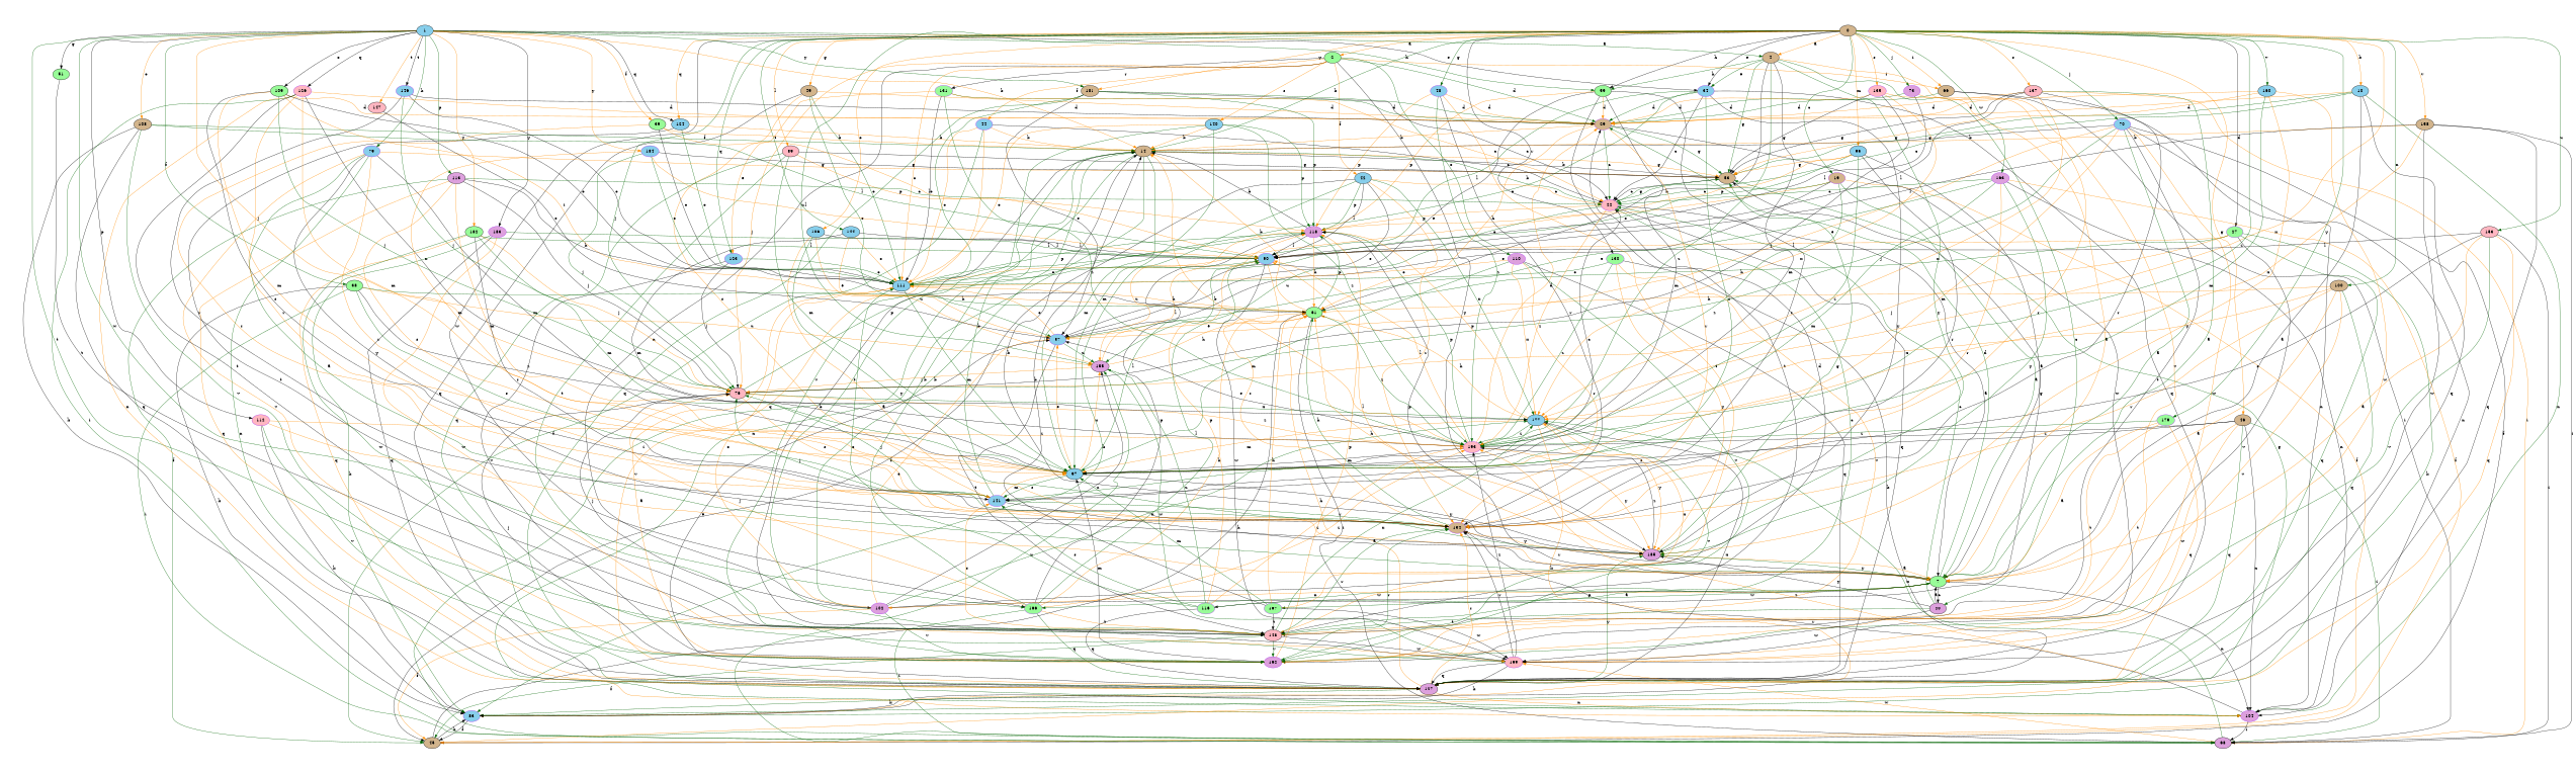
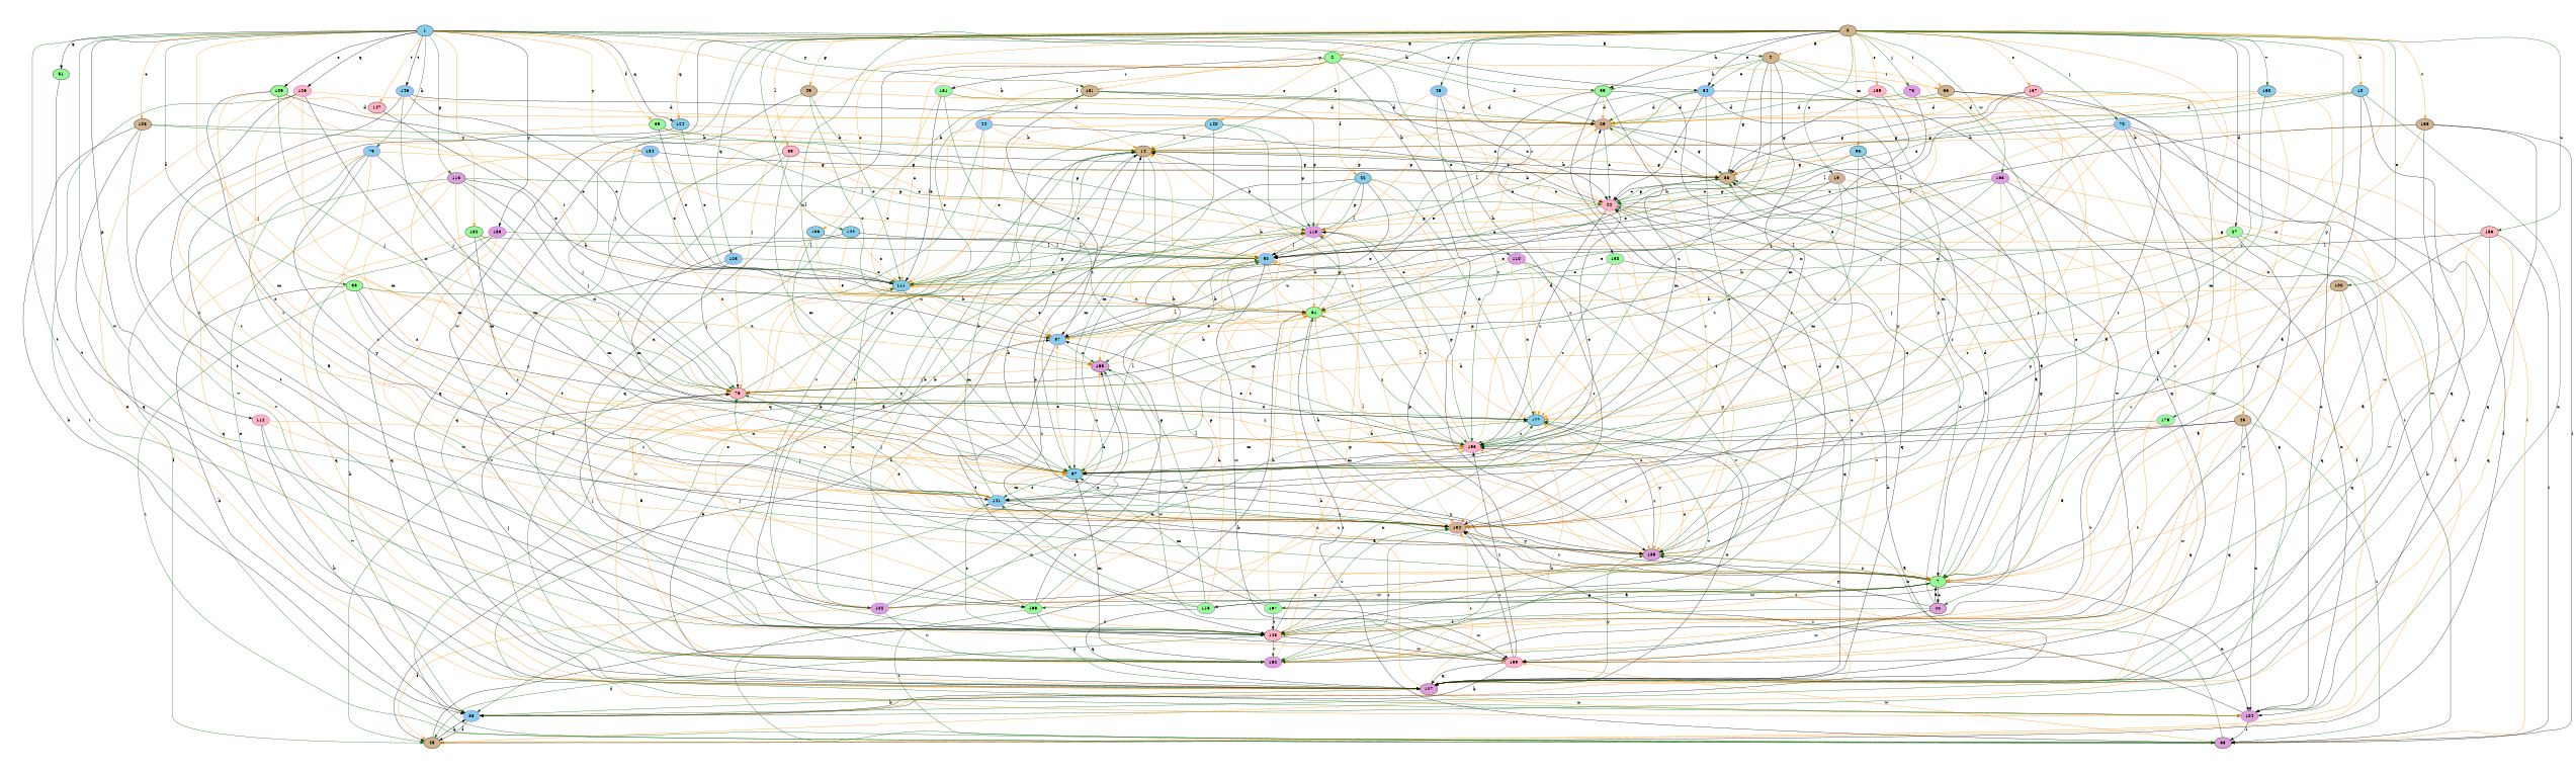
  strict digraph {
    node [color=black fillcolor=skyblue style=filled]
    edge [color=darkorange]
    0 [fillcolor=tan]
    2 [fillcolor=palegreen]
    4 [fillcolor=tan]
    10
    14 [fillcolor=tan]
    19 [color=purple fillcolor=tan]
    27 [color=purple fillcolor=palegreen]
    34 [color=purple]
    46 [fillcolor=tan]
    48 [color=purple]
    49 [fillcolor=tan]
    59 [fillcolor=palegreen]
    66 [fillcolor=tan]
    70 [color=purple]
    73 [color=purple fillcolor=plum]
    76 [fillcolor=lightpink]
    89 [fillcolor=lightpink]
    95
    100 [fillcolor=tan]
    106
    123 [color=purple]
    124
    130 [color=purple fillcolor=palegreen]
    135 [color=purple fillcolor=lightpink]
    137 [fillcolor=lightpink]
    144
    153 [fillcolor=lightpink]
    155 [fillcolor=plum]
    158 [fillcolor=tan]
    160
    163 [color=purple fillcolor=plum]
    166 [color=purple fillcolor=palegreen]
    177
    179 [color=purple fillcolor=palegreen]
    181 [fillcolor=tan]
    193 [color=purple fillcolor=lightpink]
    29 [color=purple fillcolor=tan]
    42
    44 [color=purple]
    102 [color=purple fillcolor=plum]
    110 [color=purple fillcolor=plum]
    111
    131 [color=purple fillcolor=palegreen]
    140
    185 [fillcolor=plum]
    20 [fillcolor=plum]
    53 [fillcolor=tan]
    61 [fillcolor=palegreen]
    97
    162 [color=purple fillcolor=plum]
    7 [fillcolor=palegreen]
    104 [color=purple fillcolor=plum]
    22 [color=purple fillcolor=lightpink]
    127 [fillcolor=plum]
    68 [fillcolor=plum]
    37 [color=purple]
    45 [fillcolor=tan]
    83 [color=purple]
    90 [color=purple]
    141 [color=purple]
    148 [fillcolor=lightpink]
    169 [color=purple fillcolor=lightpink]
    118 [color=purple fillcolor=plum]
    134 [color=purple fillcolor=tan]
    1
    38 [fillcolor=palegreen]
    39 [fillcolor=palegreen]
    51 [fillcolor=palegreen]
    79 [color=purple]
    108 [fillcolor=tan]
    109 [fillcolor=palegreen]
    112 [color=purple fillcolor=lightpink]
    113 [fillcolor=plum]
    126 [color=purple fillcolor=lightpink]
    146 [color=purple]
    147 [fillcolor=lightpink]
    182 [fillcolor=palegreen]
    183 [color=purple fillcolor=plum]
    184 [color=purple]
    116 [color=purple fillcolor=palegreen]
    167 [color=purple fillcolor=palegreen]
    0 -> 2 [label=a]
    0 -> 4 [label=a]
    0 -> 10 [label=b]
    0 -> 14 [color=darkgreen label=b]
    0 -> 19 [color=darkgreen label=c]
    0 -> 27 [color=black label=d]
    0 -> 34 [color=black label=e]
    0 -> 46 [label=g]
    0 -> 48 [color=darkgreen label=g]
    0 -> 49 [label=g]
    0 -> 59 [color=black label=h]
    0 -> 66 [label=i]
    0 -> 70 [color=darkgreen label=j]
    0 -> 73 [color=darkgreen label=j]
    0 -> 76 [color=darkgreen label=j]
    0 -> 89 [label=l]
    0 -> 95 [label=m]
    0 -> 100 [color=darkgreen label=n]
    0 -> 106 [label=o]
    0 -> 123 [color=darkgreen label=q]
    0 -> 124 [label=q]
    0 -> 130 [color=black label=r]
    0 -> 135 [label=s]
    0 -> 137 [label=s]
    0 -> 144 [color=darkgreen label=t]
    0 -> 153 [color=darkgreen label=u]
    0 -> 155 [color=darkgreen label=u]
    0 -> 158 [label=v]
    0 -> 160 [color=darkgreen label=v]
    0 -> 163 [color=darkgreen label=w]
    0 -> 166 [color=black label=w]
    0 -> 177 [label=x]
    0 -> 179 [color=darkgreen label=y]
    0 -> 181 [label=y]
    0 -> 193 [color=darkgreen label=z]
    2 -> 66 [label=i]
    2 -> 76 [label=j]
    2 -> 29 [color=darkgreen label=d]
    2 -> 42 [label=f]
    2 -> 44 [label=f]
    2 -> 102 [color=black label=n]
    2 -> 110 [color=darkgreen label=o]
    2 -> 111 [label=o]
    2 -> 131 [color=black label=r]
    2 -> 140 [label=s]
    2 -> 185 [color=black label=y]
    4 -> 34 [color=darkgreen label=e]
    4 -> 59 [color=darkgreen label=h]
    4 -> 193 [color=darkgreen label=z]
    4 -> 185 [color=darkgreen label=y]
    4 -> 20 [color=darkgreen label=c]
    4 -> 53 [color=darkgreen label=g]
    4 -> 61 [color=black label=h]
    4 -> 97 [color=black label=m]
    4 -> 162 [label=v]
    10 -> 29 [label=d]
    10 -> 53 [color=darkgreen label=g]
    10 -> 7 [color=black label=a]
    10 -> 104 [color=darkgreen label=n]
    10 -> 22 [color=darkgreen label=c]
    10 -> 127 [color=black label=q]
    14 -> 53 [label=g]
    14 -> 97 [color=darkgreen label=m]
    14 -> 104 [color=darkgreen label=n]
    14 -> 68 [color=darkgreen label=i]
    19 -> 193 [color=darkgreen label=z]
    19 -> 111 [label=o]
    19 -> 7 [color=darkgreen label=a]
    19 -> 22 [color=darkgreen label=c]
    19 -> 37 [color=black label=e]
    19 -> 45 [label=f]
    27 -> 76 [label=j]
    27 -> 61 [color=darkgreen label=h]
    27 -> 162 [color=black label=v]
    27 -> 127 [color=darkgreen label=q]
    27 -> 83 [color=darkgreen label=k]
    27 -> 90 [label=l]
    34 -> 29 [color=darkgreen label=d]
    34 -> 111 [color=darkgreen label=o]
    34 -> 185 [color=black label=y]
    34 -> 22 [color=black label=c]
    34 -> 127 [color=black label=q]
    34 -> 90 [color=darkgreen label=l]
    34 -> 141 [color=darkgreen label=s]
    46 -> 193 [color=black label=z]
    46 -> 104 [color=black label=n]
    46 -> 127 [color=darkgreen label=q]
    46 -> 68 [color=darkgreen label=i]
    46 -> 141 [color=black label=s]
    46 -> 148 [label=t]
    46 -> 169 [label=w]
    48 -> 193 [color=darkgreen label=z]
    48 -> 29 [label=d]
    48 -> 148 [label=t]
    48 -> 118 [label=p]
    48 -> 134 [color=black label=r]
    49 -> 29 [label=d]
    49 -> 111 [color=darkgreen label=o]
    49 -> 127 [color=black label=q]
    49 -> 37 [color=darkgreen label=e]
    49 -> 141 [label=s]
    59 -> 29 [label=d]
    59 -> 97 [color=black label=m]
    59 -> 37 [color=black label=e]
-   59 -> 148 [color=black label=t]
+   59 -> 148 [color=black label=q]
    59 -> 118 [label=p]
    59 -> 134 [color=black label=r]
    66 -> 29 [color=darkgreen label=d]
    66 -> 104 [color=black label=n]
    66 -> 68 [color=black label=i]
    70 -> 14 [color=black label=b]
    70 -> 76 [color=darkgreen label=j]
    70 -> 97 [label=m]
    70 -> 7 [color=darkgreen label=a]
    70 -> 104 [color=black label=n]
    70 -> 37 [label=e]
    70 -> 45 [color=black label=f]
    70 -> 148 [color=black label=t]
    70 -> 169 [label=w]
    73 -> 29 [color=darkgreen label=d]
    73 -> 90 [color=black label=l]
    73 -> 134 [label=r]
    76 -> 177 [color=darkgreen label=x]
    76 -> 193 [label=z]
    76 -> 141 [label=s]
    76 -> 118 [color=darkgreen label=p]
    89 -> 53 [color=black label=g]
    89 -> 97 [color=darkgreen label=m]
    89 -> 127 [color=darkgreen label=q]
    89 -> 148 [color=darkgreen label=t]
    89 -> 118 [label=p]
    95 -> 193 [color=darkgreen label=z]
    95 -> 111 [color=darkgreen label=o]
    95 -> 53 [label=g]
    95 -> 7 [color=black label=a]
    95 -> 118 [label=p]
    95 -> 134 [color=black label=r]
    100 -> 177 [label=x]
    100 -> 61 [label=h]
    100 -> 162 [label=v]
    100 -> 7 [label=a]
    100 -> 127 [color=darkgreen label=q]
    100 -> 134 [label=r]
    106 -> 155 [label=u]
    106 -> 185 [color=darkgreen label=y]
    106 -> 7 [label=a]
    106 -> 90 [color=black label=l]
    123 -> 76 [color=black label=j]
    123 -> 111 [color=darkgreen label=o]
    123 -> 162 [color=black label=v]
    124 -> 14 [label=b]
    124 -> 111 [color=darkgreen label=o]
    124 -> 148 [color=black label=t]
    130 -> 193 [color=darkgreen label=z]
    130 -> 111 [color=darkgreen label=o]
    130 -> 185 [label=y]
    130 -> 162 [label=v]
    130 -> 83 [color=black label=k]
    135 -> 76 [color=black label=j]
    135 -> 177 [label=x]
    135 -> 29 [label=d]
    135 -> 53 [color=black label=g]
    135 -> 7 [label=a]
    137 -> 177 [label=x]
    137 -> 29 [label=d]
    137 -> 53 [color=black label=g]
    137 -> 7 [color=darkgreen label=a]
    137 -> 68 [label=i]
    137 -> 90 [color=black label=l]
    137 -> 134 [color=black label=r]
    144 -> 111 [label=o]
    144 -> 97 [color=black label=m]
    144 -> 37 [label=e]
    144 -> 90 [color=black label=l]
    153 -> 162 [color=darkgreen label=v]
    153 -> 7 [label=a]
    153 -> 127 [label=q]
    153 -> 68 [color=black label=i]
    153 -> 90 [color=black label=l]
    153 -> 141 [color=black label=s]
    155 -> 76 [label=j]
    155 -> 61 [label=h]
    155 -> 90 [label=l]
    155 -> 169 [color=darkgreen label=w]
    158 -> 14 [label=b]
    158 -> 177 [label=x]
    158 -> 127 [color=black label=q]
    158 -> 68 [color=black label=i]
    158 -> 90 [color=black label=l]
    158 -> 169 [color=black label=w]
    160 -> 29 [label=d]
    160 -> 185 [label=y]
    160 -> 53 [label=g]
    160 -> 97 [color=darkgreen label=m]
    160 -> 169 [label=w]
    163 -> 185 [color=darkgreen label=y]
    163 -> 97 [color=darkgreen label=m]
    163 -> 104 [color=black label=n]
    163 -> 22 [color=darkgreen label=c]
    163 -> 37 [color=darkgreen label=e]
    163 -> 45 [label=f]
    163 -> 134 [label=r]
    166 -> 14 [color=darkgreen label=b]
    166 -> 76 [label=j]
    166 -> 193 [label=z]
    166 -> 61 [label=h]
    166 -> 127 [color=darkgreen label=q]
    166 -> 68 [color=darkgreen label=i]
    166 -> 90 [color=darkgreen label=l]
    166 -> 148 [label=t]
    166 -> 118 [color=black label=p]
    177 -> 193 [color=darkgreen label=z]
    177 -> 185 [label=y]
    177 -> 61 [label=h]
    177 -> 97 [label=m]
    177 -> 162 [color=darkgreen label=v]
    177 -> 83 [label=k]
    177 -> 118 [label=p]
    179 -> 193 [color=darkgreen label=z]
    179 -> 7 [label=a]
    179 -> 127 [label=q]
    179 -> 148 [label=t]
    181 -> 29 [color=darkgreen label=d]
    181 -> 162 [color=darkgreen label=v]
    181 -> 22 [color=black label=c]
    181 -> 127 [color=darkgreen label=q]
    181 -> 37 [color=black label=e]
    181 -> 118 [color=darkgreen label=p]
    193 -> 14 [label=b]
    193 -> 29 [label=d]
    193 -> 185 [label=y]
    193 -> 97 [color=black label=m]
    193 -> 37 [color=black label=e]
    193 -> 90 [label=l]
    193 -> 118 [color=darkgreen label=p]
    29 -> 14 [label=b]
    29 -> 53 [color=darkgreen label=g]
    29 -> 61 [label=h]
    29 -> 22 [color=darkgreen label=c]
    29 -> 169 [color=black label=w]
    29 -> 134 [label=r]
    42 -> 177 [color=darkgreen label=x]
    42 -> 22 [label=c]
    42 -> 37 [color=black label=e]
    42 -> 45 [color=black label=f]
    42 -> 83 [color=darkgreen label=k]
    42 -> 90 [color=black label=l]
    42 -> 118 [color=darkgreen label=p]
    42 -> 134 [label=r]
    44 -> 14 [label=b]
    44 -> 111 [label=o]
    44 -> 22 [color=black label=c]
    44 -> 127 [label=q]
    44 -> 45 [color=darkgreen label=f]
    102 -> 14 [color=darkgreen label=b]
    102 -> 76 [color=black label=j]
    102 -> 155 [color=black label=u]
    102 -> 177 [color=darkgreen label=x]
    102 -> 29 [color=black label=d]
    102 -> 111 [label=o]
    102 -> 53 [color=black label=g]
    102 -> 162 [color=darkgreen label=v]
    102 -> 37 [label=e]
    102 -> 45 [label=f]
    110 -> 177 [label=x]
    110 -> 111 [label=o]
    110 -> 97 [color=darkgreen label=m]
    110 -> 162 [color=darkgreen label=v]
    110 -> 127 [color=black label=q]
    110 -> 134 [label=r]
    111 -> 61 [label=h]
    111 -> 97 [color=darkgreen label=m]
    111 -> 162 [label=v]
    111 -> 118 [color=darkgreen label=p]
    131 -> 193 [color=darkgreen label=z]
    131 -> 29 [color=darkgreen label=d]
    131 -> 111 [color=black label=o]
    131 -> 22 [label=c]
-   131 -> 123 [label=e]
+   131 -> 37 [label=e]
    140 -> 14 [label=b]
    140 -> 193 [color=darkgreen label=z]
    140 -> 111 [label=o]
    140 -> 97 [color=darkgreen label=m]
    140 -> 148 [color=darkgreen label=t]
    140 -> 118 [color=darkgreen label=p]
    185 -> 14 [color=black label=b]
    185 -> 193 [color=black label=z]
    185 -> 53 [color=darkgreen label=g]
    185 -> 61 [label=h]
    185 -> 7 [label=a]
    185 -> 90 [label=l]
    20 -> 185 [color=black label=y]
    20 -> 7 [color=black label=a]
    20 -> 22 [color=darkgreen label=c]
    20 -> 148 [color=darkgreen label=t]
    20 -> 169 [color=black label=w]
    53 -> 14 [color=black label=b]
    53 -> 22 [color=black label=c]
    61 -> 14 [label=b]
    61 -> 193 [color=darkgreen label=z]
    61 -> 68 [color=black label=i]
    61 -> 37 [label=e]
    61 -> 118 [color=darkgreen label=p]
    97 -> 155 [label=u]
    97 -> 185 [color=black label=y]
    97 -> 22 [color=black label=c]
    97 -> 37 [label=e]
    97 -> 90 [color=darkgreen label=l]
    97 -> 141 [color=darkgreen label=s]
    162 -> 76 [color=black label=j]
    162 -> 97 [color=black label=m]
    162 -> 118 [label=p]
    162 -> 134 [color=darkgreen label=r]
    7 -> 166 [color=darkgreen label=w]
    7 -> 29 [color=darkgreen label=d]
    7 -> 102 [label=n]
    7 -> 185 [color=darkgreen label=y]
    7 -> 20 [color=black label=c]
    7 -> 104 [color=black label=n]
    7 -> 118 [color=black label=p]
    7 -> 134 [color=black label=r]
    7 -> 116 [color=black label=p]
    7 -> 167 [color=darkgreen label=w]
    104 -> 68 [color=black label=i]
    104 -> 134 [color=black label=r]
    22 -> 14 [color=darkgreen label=b]
    22 -> 155 [color=darkgreen label=u]
-   22 -> 193 [label=z]
+   22 -> 193 [color=black label=z]
    22 -> 53 [color=darkgreen label=g]
    22 -> 7 [color=black label=a]
    22 -> 127 [color=black label=q]
    22 -> 118 [label=p]
    127 -> 177 [color=black label=x]
    127 -> 185 [color=darkgreen label=y]
    127 -> 61 [label=h]
    127 -> 104 [label=n]
    127 -> 37 [color=black label=e]
    127 -> 83 [color=darkgreen label=k]
    127 -> 134 [label=r]
    68 -> 155 [color=darkgreen label=u]
    68 -> 177 [color=darkgreen label=x]
    68 -> 169 [label=w]
    37 -> 155 [color=darkgreen label=u]
    37 -> 111 [label=o]
    37 -> 148 [color=black label=t]
    45 -> 193 [label=z]
    45 -> 61 [color=black label=h]
    45 -> 83 [color=black label=k]
    83 -> 53 [color=darkgreen label=g]
    83 -> 45 [color=black label=f]
    90 -> 111 [color=darkgreen label=o]
    90 -> 169 [color=black label=w]
    90 -> 134 [label=r]
    141 -> 14 [color=darkgreen label=b]
    141 -> 76 [color=darkgreen label=j]
    141 -> 97 [label=m]
    141 -> 7 [color=black label=a]
    141 -> 134 [color=darkgreen label=r]
    148 -> 177 [color=darkgreen label=x]
    148 -> 162 [color=darkgreen label=v]
    148 -> 22 [color=darkgreen label=c]
    148 -> 45 [color=darkgreen label=f]
-   148 -> 141 [label=s]
+   148 -> 141 [color=darkgreen label=s]
    148 -> 169 [color=black label=w]
    148 -> 134 [color=darkgreen label=r]
    169 -> 14 [color=black label=b]
    169 -> 193 [color=black label=z]
    169 -> 127 [color=black label=q]
    169 -> 83 [color=black label=k]
    169 -> 134 [color=black label=r]
    118 -> 14 [color=black label=b]
    118 -> 155 [label=u]
    118 -> 61 [label=h]
    118 -> 90 [color=black label=l]
    134 -> 76 [color=darkgreen label=j]
    134 -> 185 [label=y]
    134 -> 61 [color=darkgreen label=h]
    1 -> 4 [color=darkgreen label=a]
    1 -> 14 [label=b]
    1 -> 34 [color=black label=e]
    1 -> 59 [color=darkgreen label=h]
    1 -> 76 [label=j]
    1 -> 124 [color=black label=q]
    1 -> 166 [color=darkgreen label=w]
    1 -> 181 [color=darkgreen label=y]
    1 -> 148 [color=darkgreen label=t]
    1 -> 38 [color=darkgreen label=f]
    1 -> 39 [label=f]
    1 -> 51 [color=black label=g]
    1 -> 79 [color=darkgreen label=k]
    1 -> 108 [label=o]
    1 -> 109 [color=black label=o]
    1 -> 112 [color=black label=p]
    1 -> 113 [color=darkgreen label=p]
    1 -> 126 [color=black label=q]
    1 -> 146 [color=black label=t]
    1 -> 147 [label=t]
    1 -> 182 [label=y]
    1 -> 183 [color=black label=y]
    1 -> 184 [label=y]
    38 -> 155 [label=u]
    38 -> 193 [color=black label=z]
    38 -> 61 [color=darkgreen label=h]
    38 -> 68 [color=darkgreen label=i]
    38 -> 83 [color=black label=k]
    38 -> 141 [color=darkgreen label=s]
    39 -> 14 [label=b]
    39 -> 111 [color=black label=o]
    39 -> 90 [label=l]
+   39 -> 118 [color=darkgreen label=p]
    39 -> 134 [label=r]
    51 -> 148 [color=black label=t]
    79 -> 185 [color=black label=y]
    79 -> 53 [label=g]
    79 -> 97 [color=black label=m]
    79 -> 162 [label=v]
    79 -> 7 [color=darkgreen label=a]
    79 -> 104 [color=darkgreen label=n]
    79 -> 134 [label=r]
-   108 -> 14 [color=darkgreen label=f]
+   108 -> 14 [color=darkgreen label=b]
    108 -> 162 [color=darkgreen label=v]
    108 -> 127 [color=black label=q]
    108 -> 83 [color=black label=k]
    108 -> 90 [color=darkgreen label=l]
    109 -> 76 [color=darkgreen label=j]
    109 -> 29 [label=d]
    109 -> 111 [color=black label=o]
    109 -> 61 [label=i]
    109 -> 97 [label=m]
    109 -> 141 [color=black label=s]
    112 -> 193 [label=z]
    112 -> 162 [color=darkgreen label=v]
    112 -> 7 [label=a]
    112 -> 83 [color=black label=k]
    113 -> 76 [color=black label=j]
+   113 -> 177 [color=darkgreen label=x]
    113 -> 61 [color=black label=h]
    113 -> 97 [label=m]
    113 -> 22 [color=darkgreen label=c]
    113 -> 127 [label=q]
    113 -> 45 [color=darkgreen label=f]
    113 -> 141 [label=s]
    126 -> 177 [color=black label=x]
    126 -> 29 [label=d]
    126 -> 97 [label=m]
    126 -> 104 [label=n]
    126 -> 68 [color=darkgreen label=i]
    126 -> 148 [color=black label=t]
    126 -> 134 [label=r]
    146 -> 76 [color=darkgreen label=j]
    146 -> 29 [color=black label=d]
    146 -> 111 [color=black label=o]
    146 -> 134 [color=black label=r]
    147 -> 37 [color=black label=e]
    182 -> 76 [label=j]
    182 -> 97 [color=darkgreen label=m]
    182 -> 127 [label=q]
    182 -> 90 [color=darkgreen label=l]
-   182 -> 169 [color=darkgreen label=w]
    182 -> 134 [color=black label=r]
    183 -> 127 [color=black label=q]
    183 -> 83 [color=darkgreen label=k]
    183 -> 90 [color=darkgreen label=l]
    183 -> 169 [label=w]
    184 -> 76 [color=darkgreen label=j]
    184 -> 111 [color=darkgreen label=o]
    184 -> 53 [color=black label=g]
    184 -> 97 [label=m]
    184 -> 90 [label=l]
    116 -> 155 [color=darkgreen label=u]
    116 -> 193 [label=z]
    116 -> 111 [color=darkgreen label=o]
    116 -> 7 [color=darkgreen label=a]
    116 -> 127 [color=black label=q]
    116 -> 141 [color=darkgreen label=s]
    116 -> 118 [label=p]
    167 -> 14 [color=black label=b]
    167 -> 177 [label=x]
    167 -> 61 [label=h]
    167 -> 97 [color=darkgreen label=m]
    167 -> 148 [color=black label=t]
    167 -> 169 [color=black label=w]
  }
